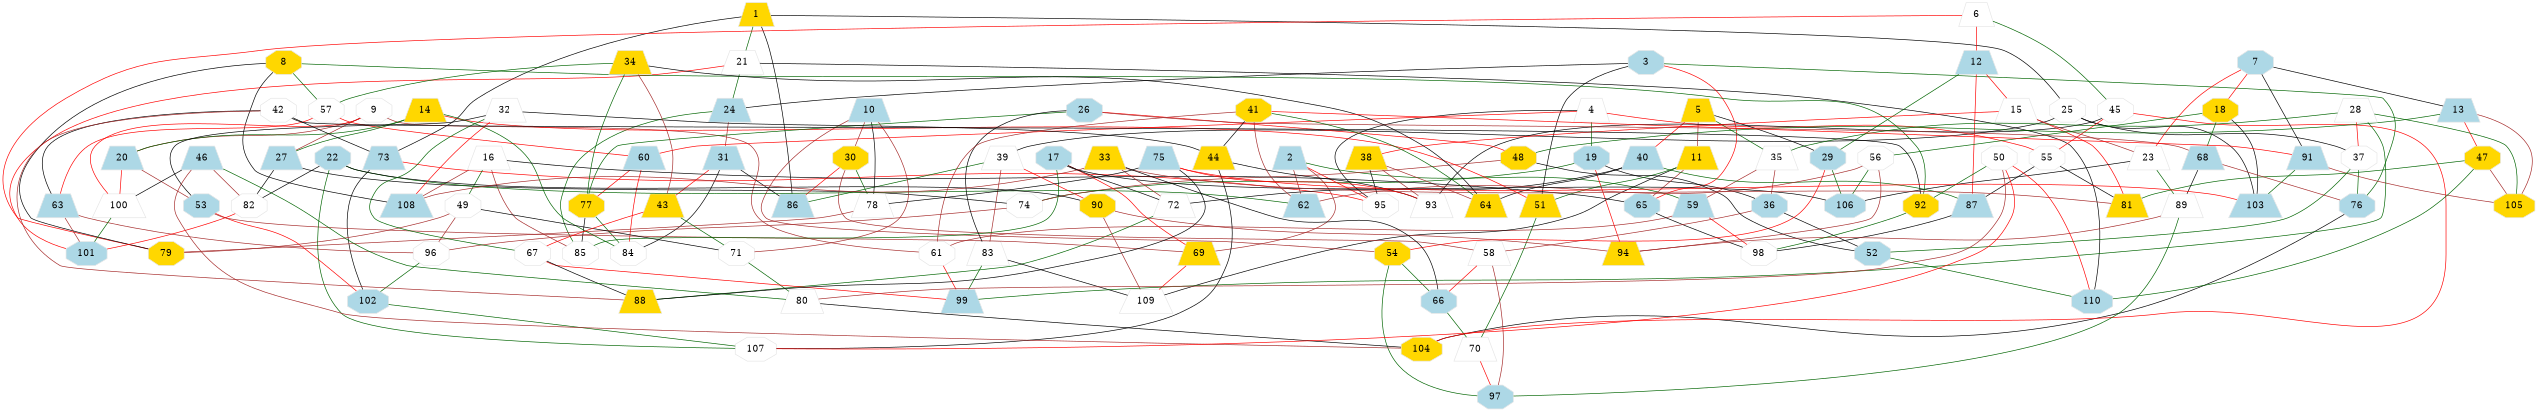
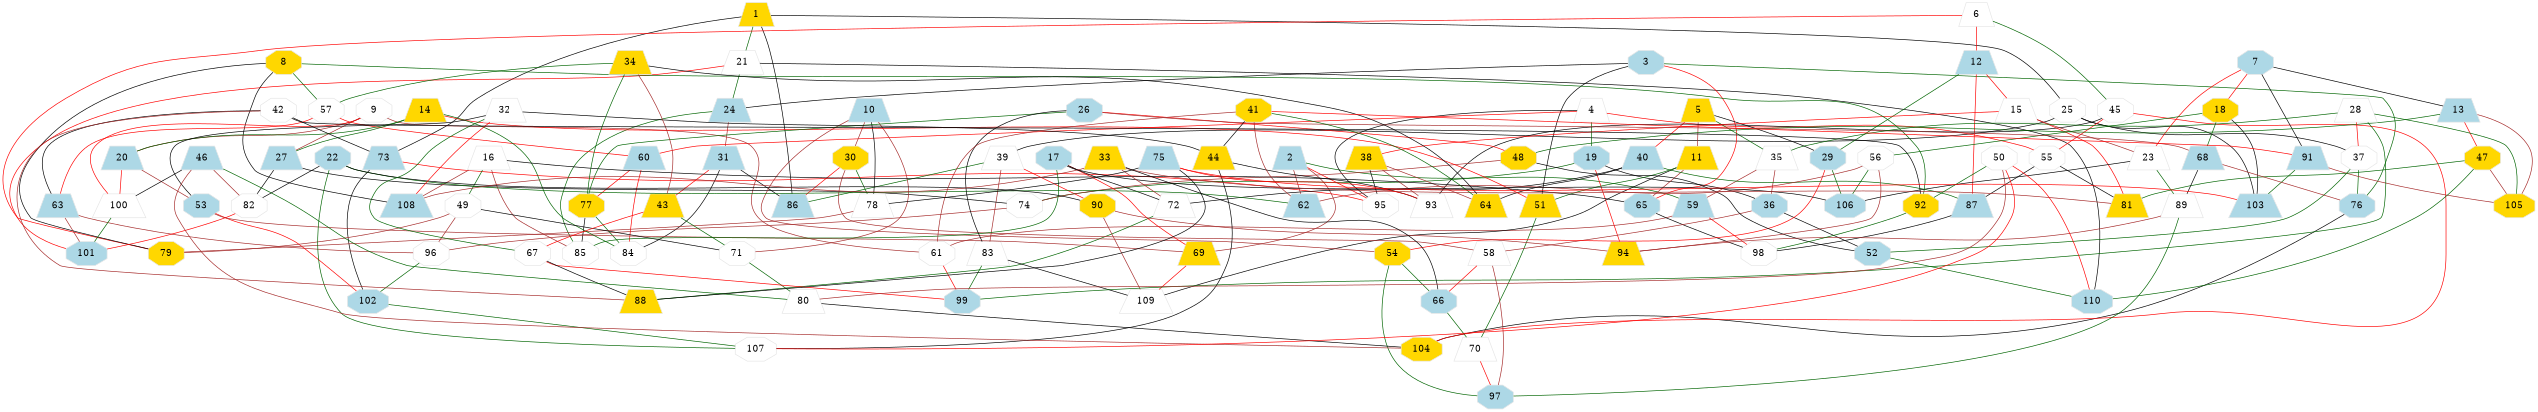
  graph {
    node [color=gray90 fillcolor=white shape=trapezium style=filled]
    edge [color=black]
    1 [fillcolor=gold]
    21
    25 [shape=octagon]
    73 [fillcolor=lightblue]
    86 [fillcolor=lightblue]
    24 [fillcolor=lightblue]
    101 [fillcolor=lightblue shape=octagon]
    110 [fillcolor=lightblue shape=octagon]
    103 [fillcolor=lightblue]
    37 [shape=octagon]
    39
    95 [shape=octagon]
    102 [fillcolor=lightblue shape=octagon]
    2 [fillcolor=lightblue]
    59 [fillcolor=lightblue]
    62 [fillcolor=lightblue]
    69 [fillcolor=gold]
    61 [shape=octagon]
    98 [shape=octagon]
    109
    3 [fillcolor=lightblue shape=octagon]
    51 [fillcolor=gold]
    65 [fillcolor=lightblue shape=octagon]
    76 [fillcolor=lightblue shape=octagon]
    85 [shape=octagon]
    31 [fillcolor=lightblue]
    70
    104 [fillcolor=gold shape=octagon]
    4
    19 [fillcolor=lightblue shape=octagon]
    55 [shape=octagon]
    60 [fillcolor=lightblue]
    36 [fillcolor=lightblue shape=octagon]
    74 [shape=octagon]
    94 [fillcolor=gold]
    87 [fillcolor=lightblue]
    81 [fillcolor=gold]
    84 [shape=octagon]
    77 [fillcolor=gold shape=octagon]
    5 [fillcolor=gold]
    11 [fillcolor=gold]
    29 [fillcolor=lightblue shape=octagon]
    35
    40 [fillcolor=lightblue]
    54 [fillcolor=gold shape=octagon]
    106 [fillcolor=lightblue shape=octagon]
    72
    64 [fillcolor=gold]
    12 [fillcolor=lightblue]
    6
    45 [shape=octagon]
    79 [fillcolor=gold shape=octagon]
    15
    93
    91 [fillcolor=lightblue]
    105 [fillcolor=gold shape=octagon]
    7 [fillcolor=lightblue shape=octagon]
    13 [fillcolor=lightblue]
    18 [fillcolor=gold shape=octagon]
    23
    47 [fillcolor=gold shape=octagon]
    48 [fillcolor=gold shape=octagon]
    56 [shape=octagon]
    68 [fillcolor=lightblue]
    89
    8 [fillcolor=gold shape=octagon]
    57 [shape=octagon]
    92 [fillcolor=gold shape=octagon]
    108 [fillcolor=lightblue]
    63 [fillcolor=lightblue]
    9 [shape=octagon]
    20 [fillcolor=lightblue]
    27 [fillcolor=lightblue]
    100
    53 [fillcolor=lightblue shape=octagon]
    82 [shape=octagon]
-   99 [fillcolor=lightblue]
+   99 [fillcolor=lightblue shape=octagon]
    10 [fillcolor=lightblue]
    30 [fillcolor=gold shape=octagon]
    71 [shape=octagon]
    78
    58
    66 [fillcolor=lightblue shape=octagon]
    97 [fillcolor=lightblue shape=octagon]
    80
    38 [fillcolor=gold]
    52 [fillcolor=lightblue shape=octagon]
    14 [fillcolor=gold]
    16
    49 [shape=octagon]
    96 [shape=octagon]
    17 [fillcolor=lightblue shape=octagon]
    88 [fillcolor=gold]
    22 [fillcolor=lightblue shape=octagon]
    90 [fillcolor=gold shape=octagon]
    107 [shape=octagon]
    43 [fillcolor=gold]
    83
    26 [fillcolor=lightblue shape=octagon]
    28
    67 [shape=octagon]
    32
    44 [fillcolor=gold]
    33 [fillcolor=gold]
    34 [fillcolor=gold]
    41 [fillcolor=gold shape=octagon]
    42 [shape=octagon]
    46 [fillcolor=lightblue]
    50 [shape=octagon]
    75 [fillcolor=lightblue]
    1 -- 21 [color=darkgreen]
    1 -- 25
    1 -- 73
    1 -- 86
    21 -- 24 [color=darkgreen]
    21 -- 101 [color=red]
    21 -- 110
    25 -- 103
    25 -- 37
    25 -- 39
    73 -- 95 [color=red]
    73 -- 102
    24 -- 85 [color=darkgreen]
    24 -- 31 [color=brown]
    37 -- 76 [color=darkgreen]
    37 -- 52 [color=darkgreen]
    39 -- 86 [color=darkgreen]
    39 -- 90 [color=red]
    39 -- 83 [color=brown]
    102 -- 107 [color=darkgreen]
    2 -- 95 [color=red]
    2 -- 59 [color=darkgreen]
    2 -- 62 [color=brown]
    2 -- 69 [color=brown]
    59 -- 61 [color=brown]
    59 -- 98 [color=red]
    69 -- 109 [color=red]
    61 -- 99 [color=red]
    3 -- 24
    3 -- 51
    3 -- 65 [color=red]
    3 -- 76 [color=darkgreen]
    51 -- 70 [color=darkgreen]
    65 -- 98
    76 -- 104
    31 -- 86
    31 -- 84
    31 -- 43 [color=red]
    70 -- 97 [color=red]
    4 -- 95
    4 -- 19 [color=darkgreen]
    4 -- 55 [color=red]
    4 -- 60 [color=red]
    19 -- 36
    19 -- 74 [color=darkgreen]
    19 -- 94 [color=red]
    55 -- 87
    55 -- 81
    60 -- 84 [color=red]
    60 -- 77 [color=red]
    36 -- 58 [color=brown]
    36 -- 52
    74 -- 96 [color=brown]
    87 -- 98
    77 -- 85
    77 -- 84 [color=darkgreen]
    5 -- 11 [color=brown]
    5 -- 29
    5 -- 35 [color=darkgreen]
    5 -- 40 [color=red]
    11 -- 109
    11 -- 51 [color=darkgreen]
    11 -- 65 [color=brown]
    29 -- 54 [color=red]
    29 -- 106 [color=darkgreen]
    35 -- 59 [color=brown]
    35 -- 36 [color=brown]
    40 -- 87 [color=darkgreen]
    40 -- 72
    40 -- 64
    54 -- 66 [color=darkgreen]
    54 -- 97 [color=darkgreen]
    72 -- 88 [color=darkgreen]
    12 -- 87 [color=red]
    12 -- 29 [color=darkgreen]
    12 -- 15 [color=red]
    6 -- 12 [color=red]
    6 -- 45 [color=darkgreen]
    6 -- 79 [color=red]
    45 -- 104 [color=red]
    45 -- 55 [color=red]
    45 -- 93
    15 -- 81 [color=red]
    15 -- 23 [color=brown]
    15 -- 38 [color=red]
    91 -- 103 [color=darkgreen]
    91 -- 105 [color=brown]
    7 -- 91
    7 -- 13
    7 -- 18 [color=red]
    7 -- 23 [color=red]
    13 -- 105 [color=brown]
    13 -- 47 [color=red]
    13 -- 48 [color=darkgreen]
    18 -- 103
    18 -- 56 [color=darkgreen]
    18 -- 68 [color=darkgreen]
    23 -- 106
    23 -- 89 [color=darkgreen]
    47 -- 110 [color=darkgreen]
    47 -- 81 [color=darkgreen]
    47 -- 105 [color=brown]
    48 -- 74 [color=brown]
    48 -- 52
    56 -- 62 [color=brown]
    56 -- 94 [color=brown]
    56 -- 106 [color=darkgreen]
    68 -- 76 [color=brown]
    68 -- 89
    89 -- 94 [color=brown]
    89 -- 97 [color=darkgreen]
    8 -- 79
    8 -- 57 [color=darkgreen]
    8 -- 92 [color=darkgreen]
    8 -- 108
    57 -- 60 [color=red]
    57 -- 63 [color=red]
    92 -- 98 [color=darkgreen]
    63 -- 101 [color=brown]
    63 -- 96 [color=brown]
    9 -- 61 [color=brown]
    9 -- 20 [color=brown]
    9 -- 27 [color=brown]
    9 -- 100 [color=red]
    20 -- 100 [color=red]
    20 -- 53 [color=brown]
    27 -- 74
    27 -- 82
    100 -- 101 [color=darkgreen]
    53 -- 102 [color=red]
    53 -- 69 [color=brown]
    82 -- 101 [color=red]
    10 -- 54 [color=brown]
    10 -- 30 [color=brown]
    10 -- 71 [color=brown]
    10 -- 78
    30 -- 86 [color=red]
    30 -- 78 [color=darkgreen]
    30 -- 58 [color=brown]
    71 -- 80 [color=darkgreen]
    78 -- 79 [color=brown]
    58 -- 66 [color=red]
    58 -- 97 [color=brown]
    66 -- 70 [color=darkgreen]
    80 -- 104
    38 -- 95
    38 -- 64 [color=brown]
    38 -- 93 [color=brown]
    52 -- 110 [color=darkgreen]
    14 -- 51 [color=red]
    14 -- 84 [color=darkgreen]
    14 -- 20 [color=darkgreen]
    14 -- 27 [color=darkgreen]
    16 -- 65
    16 -- 85 [color=brown]
    16 -- 108 [color=brown]
    16 -- 49 [color=darkgreen]
    49 -- 79 [color=brown]
    49 -- 71
    49 -- 96 [color=brown]
    96 -- 102 [color=darkgreen]
    17 -- 69 [color=red]
    17 -- 85 [color=darkgreen]
    17 -- 106
    17 -- 72
    22 -- 62 [color=darkgreen]
    22 -- 82
    22 -- 90
    22 -- 107 [color=darkgreen]
    90 -- 109 [color=brown]
    90 -- 94 [color=brown]
    43 -- 71 [color=darkgreen]
    43 -- 67 [color=red]
    83 -- 109
    83 -- 99 [color=darkgreen]
    26 -- 77 [color=darkgreen]
    26 -- 48 [color=red]
    26 -- 68 [color=brown]
    26 -- 83
    28 -- 37 [color=red]
    28 -- 35 [color=darkgreen]
    28 -- 105 [color=darkgreen]
    28 -- 99 [color=darkgreen]
    67 -- 99 [color=red]
    67 -- 88
    32 -- 108 [color=red]
    32 -- 53
    32 -- 67 [color=darkgreen]
    32 -- 44
    44 -- 93
    44 -- 107
    33 -- 81 [color=brown]
    33 -- 72 [color=brown]
    33 -- 108 [color=brown]
    33 -- 66
    34 -- 77 [color=darkgreen]
    34 -- 64
    34 -- 57 [color=darkgreen]
    34 -- 43 [color=brown]
    41 -- 62 [color=brown]
    41 -- 61 [color=brown]
    41 -- 64 [color=darkgreen]
    41 -- 91 [color=red]
    41 -- 44
    42 -- 73
    42 -- 92
    42 -- 63
    42 -- 88 [color=brown]
    46 -- 104 [color=brown]
    46 -- 100
    46 -- 82 [color=brown]
    46 -- 80 [color=darkgreen]
    50 -- 110 [color=red]
    50 -- 92 [color=darkgreen]
    50 -- 80 [color=brown]
    50 -- 107 [color=red]
    75 -- 103 [color=red]
    75 -- 93 [color=red]
    75 -- 78
    75 -- 88
  }
